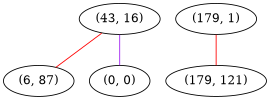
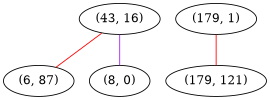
  graph {
    edge [color=red weight=1]
    "(43, 16)"
    "(6, 87)"
-   "(0, 0)"
+   "(0, 0)" [label="(8, 0)"]
    n4 [label="(179, 1)"]
    "(179, 121)"
    "(43, 16)" -- "(6, 87)"
    "(43, 16)" -- "(0, 0)" [color=purple weight=4]
    n4 -- "(179, 121)"
  }
